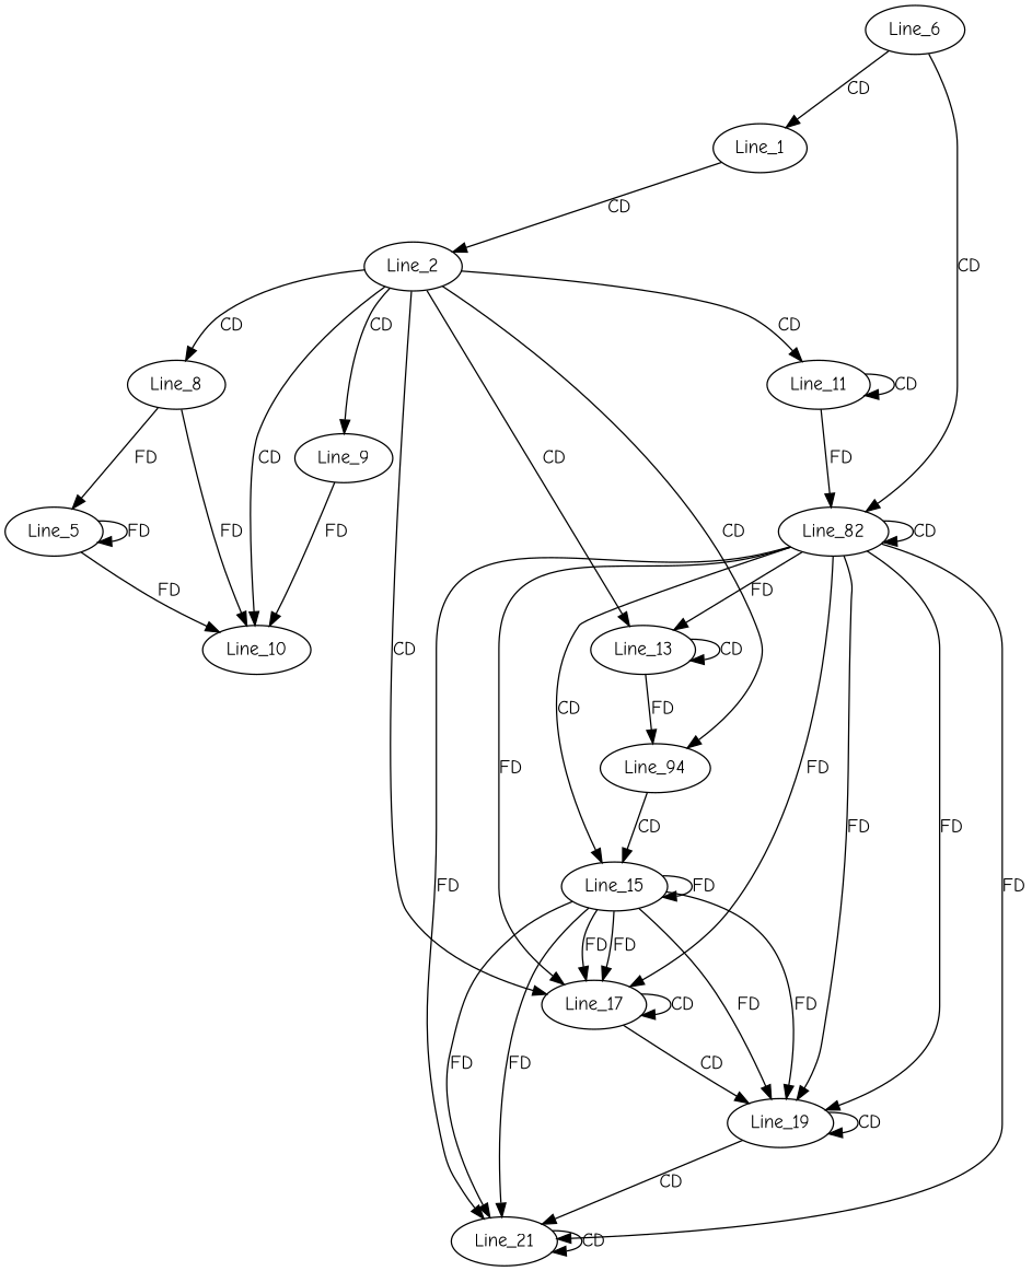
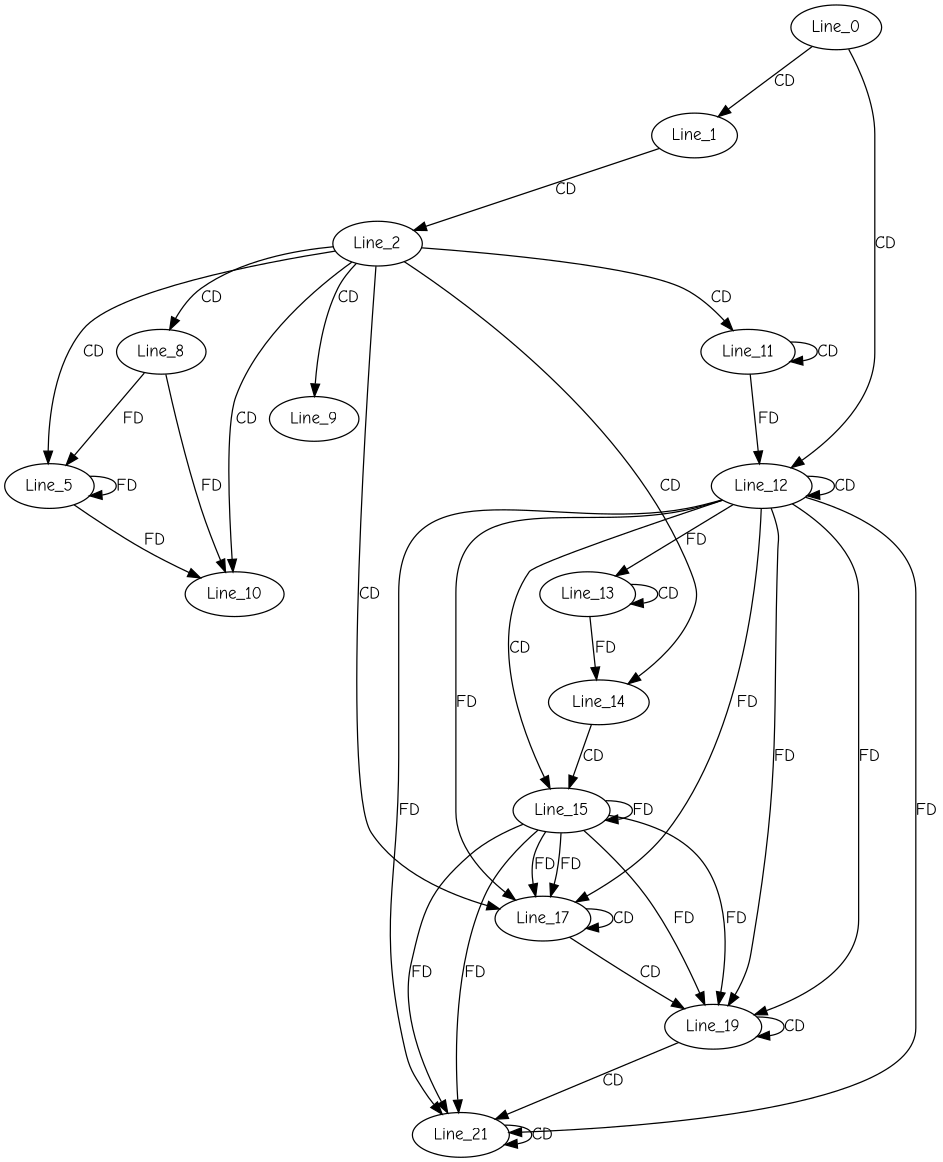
  digraph {
    fontname="Comic Neue"
    node [fontname="Comic Neue"]
    edge [fontname="Comic Neue"]
-   Line_0 [label=Line_6]
+   Line_0
    Line_1
-   Line_12 [label=Line_82]
+   Line_12
    Line_2
    n5 [label=Line_8]
    Line_9
    Line_10
    Line_11
    Line_13
-   Line_14 [label=Line_94]
+   Line_14
    Line_17
    Line_5
    Line_15
    Line_19
    Line_21
    Line_0 -> Line_1 [label=CD]
    Line_0 -> Line_12 [label=CD]
    Line_1 -> Line_2 [label=CD]
    Line_12 -> Line_12 [label=CD]
    Line_12 -> Line_13 [label=FD]
    Line_12 -> Line_17 [label=FD]
    Line_12 -> Line_17 [label=FD]
    Line_12 -> Line_15 [label=CD]
    Line_12 -> Line_19 [label=FD]
    Line_12 -> Line_19 [label=FD]
    Line_12 -> Line_21 [label=FD]
    Line_12 -> Line_21 [label=FD]
    Line_2 -> n5 [label=CD]
    Line_2 -> Line_9 [label=CD]
    Line_2 -> Line_10 [label=CD]
    Line_2 -> Line_11 [label=CD]
-   Line_2 -> Line_13 [label=CD]
+   Line_2 -> Line_5 [label=CD]
    Line_2 -> Line_14 [label=CD]
    Line_2 -> Line_17 [label=CD]
    n5 -> Line_10 [label=FD]
    n5 -> Line_5 [label=FD]
-   Line_9 -> Line_10 [label=FD]
    Line_11 -> Line_12 [label=FD]
    Line_11 -> Line_11 [label=CD]
    Line_13 -> Line_13 [label=CD]
    Line_13 -> Line_14 [label=FD]
    Line_14 -> Line_15 [label=CD]
    Line_17 -> Line_17 [label=CD]
    Line_17 -> Line_19 [label=CD]
    Line_5 -> Line_10 [label=FD]
    Line_5 -> Line_5 [label=FD]
    Line_15 -> Line_17 [label=FD]
    Line_15 -> Line_17 [label=FD]
    Line_15 -> Line_15 [label=FD]
    Line_15 -> Line_19 [label=FD]
    Line_15 -> Line_19 [label=FD]
    Line_15 -> Line_21 [label=FD]
    Line_15 -> Line_21 [label=FD]
    Line_19 -> Line_19 [label=CD]
    Line_19 -> Line_21 [label=CD]
    Line_21 -> Line_21 [label=CD]
  }
